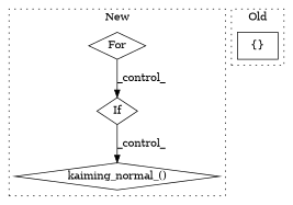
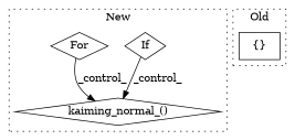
  digraph {
    node [shape=diamond]
    n1 [a=75 l="24,38" label="kaiming_normal_()" s="4379,4411"]
    n2 [a=96 l=3 label=If s=4334]
    n3 [a=107 l="4,14" label=For s="4297,4320"]
    n4 [a=59 l="1,0" label="{}" s="3157,3165" shape=box]
    subgraph cluster_1 {
      label=New
      style=dotted
      n1
      n2
      n3
    }
    subgraph cluster_2 {
      label=Old
      style=dotted
      n4
    }
    n2 -> n1 [label=_control_]
-   n3 -> n2 [label=_control_]
+   n3 -> n1 [label=_control_]
  }
